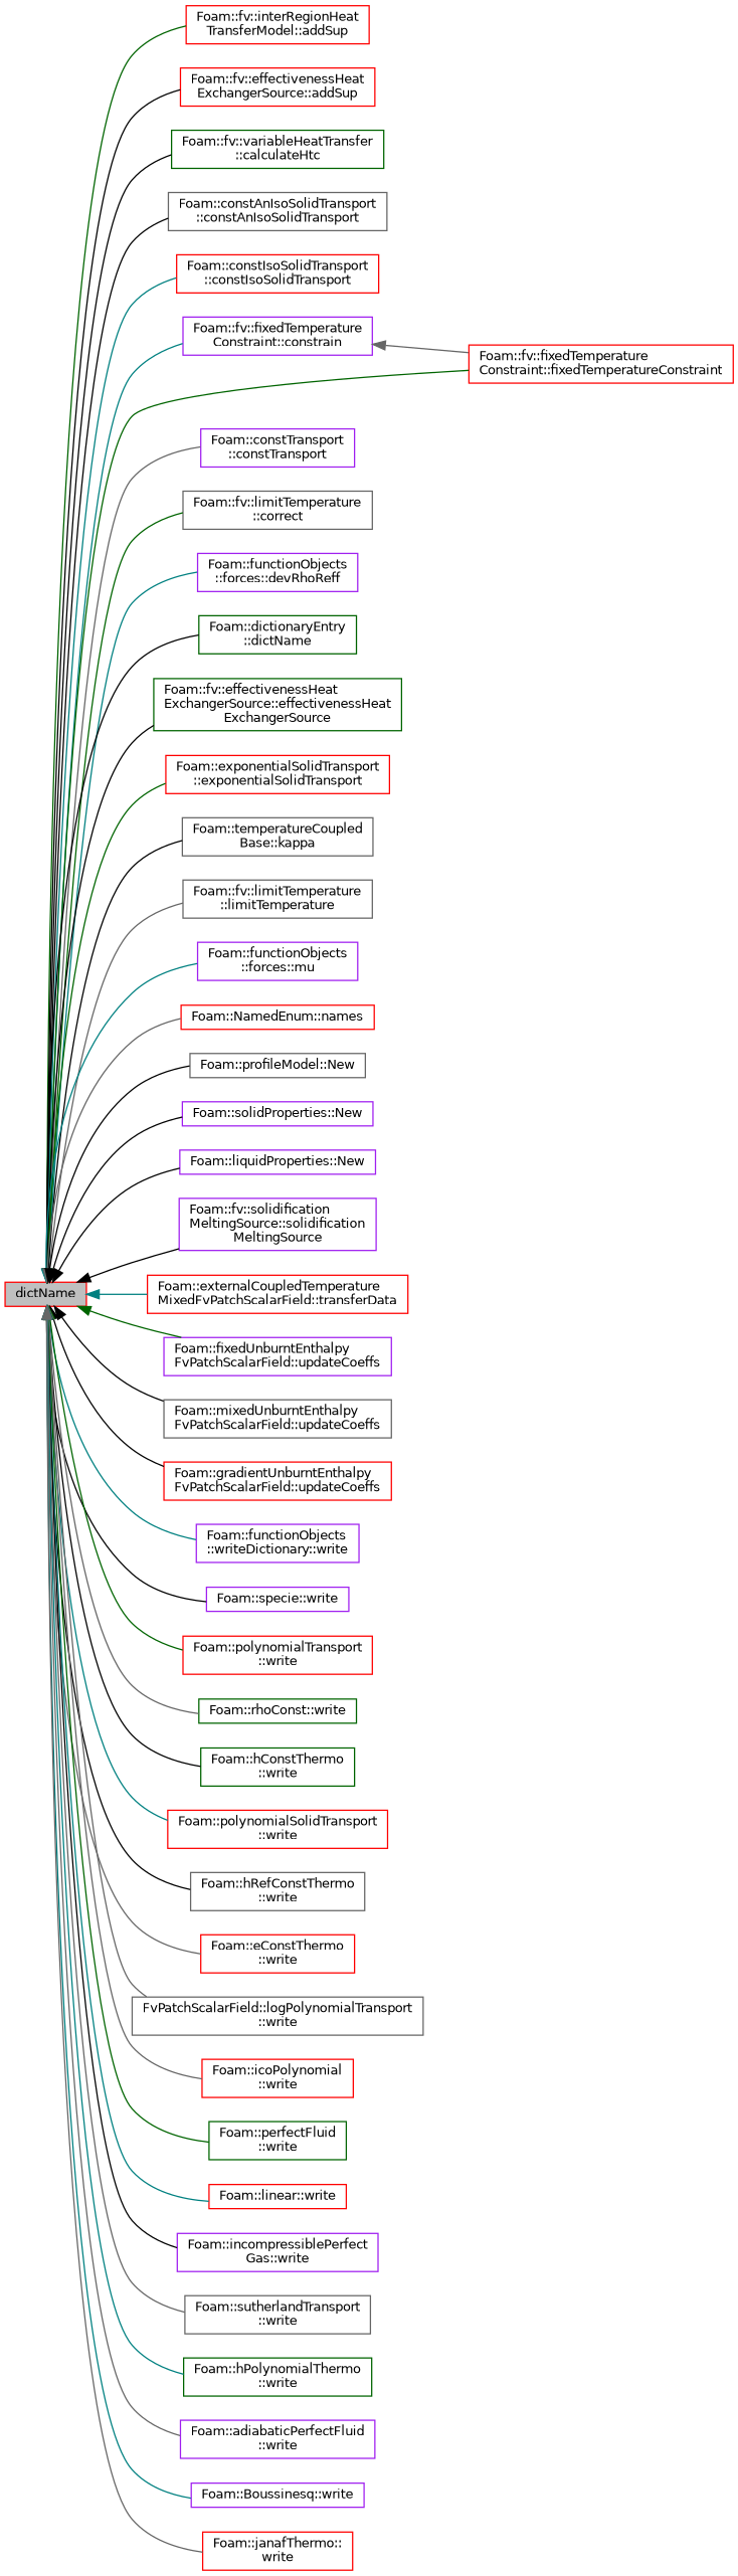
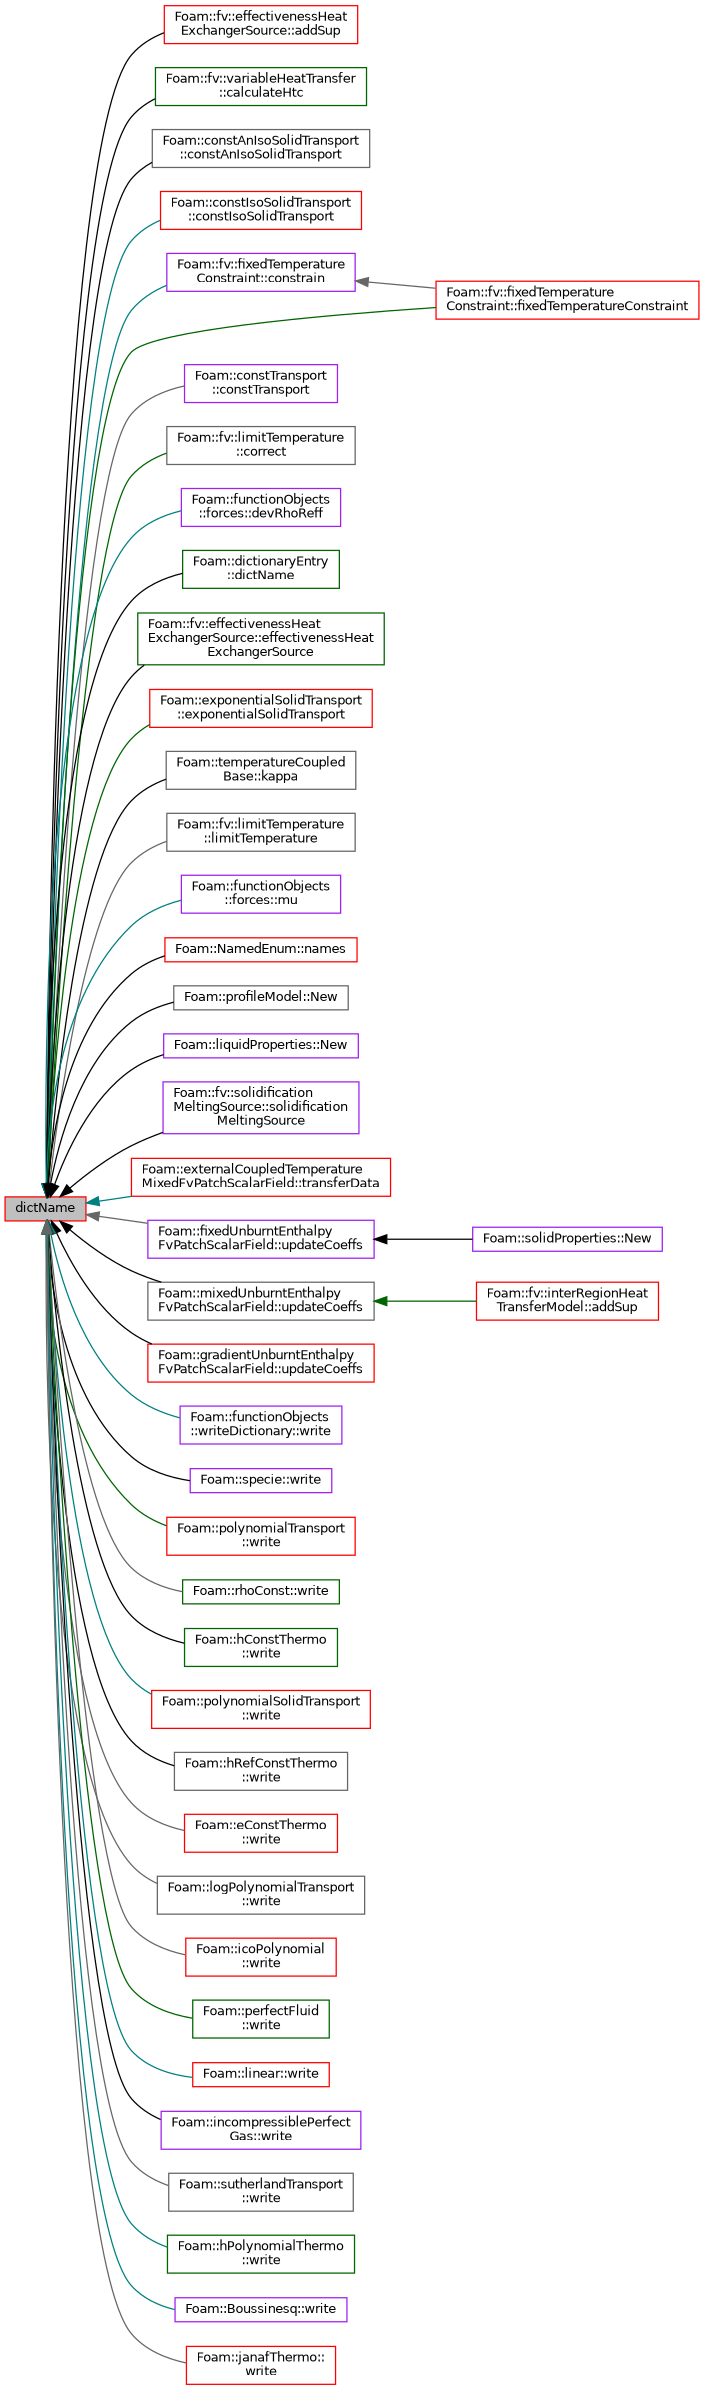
  digraph {
    rankdir=LR
    node [color=red fontname=Helvetica fontsize=10 shape=record]
    edge [color=black dir=back fontname=Helvetica fontsize=10 labelfontname=Helvetica labelfontsize=10 style=solid]
    n1 [fillcolor=grey75 fontcolor=black height=0.2 label=dictName style=filled width=0.4]
    n2 [height=0.2 label="Foam::fv::interRegionHeat\lTransferModel::addSup" width=0.4]
    n3 [height=0.2 label="Foam::fv::effectivenessHeat\lExchangerSource::addSup" width=0.4]
    n4 [color=darkgreen height=0.2 label="Foam::fv::variableHeatTransfer\l::calculateHtc" width=0.4]
    n5 [color=gray40 height=0.2 label="Foam::constAnIsoSolidTransport\l::constAnIsoSolidTransport" width=0.4]
    n6 [height=0.2 label="Foam::constIsoSolidTransport\l::constIsoSolidTransport" width=0.4]
    n7 [color=purple height=0.2 label="Foam::fv::fixedTemperature\lConstraint::constrain" width=0.4]
    n8 [height=0.2 label="Foam::fv::fixedTemperature\lConstraint::fixedTemperatureConstraint" width=0.4]
    n9 [color=purple height=0.2 label="Foam::constTransport\l::constTransport" width=0.4]
    n10 [color=gray40 height=0.2 label="Foam::fv::limitTemperature\l::correct" width=0.4]
    n11 [color=purple height=0.2 label="Foam::functionObjects\l::forces::devRhoReff" width=0.4]
    n12 [color=darkgreen height=0.2 label="Foam::dictionaryEntry\l::dictName" width=0.4]
    n13 [color=darkgreen height=0.2 label="Foam::fv::effectivenessHeat\lExchangerSource::effectivenessHeat\lExchangerSource" width=0.4]
    n14 [height=0.2 label="Foam::exponentialSolidTransport\l::exponentialSolidTransport" width=0.4]
    n15 [color=gray40 height=0.2 label="Foam::temperatureCoupled\lBase::kappa" width=0.4]
    n16 [color=gray40 height=0.2 label="Foam::fv::limitTemperature\l::limitTemperature" width=0.4]
    n17 [color=purple height=0.2 label="Foam::functionObjects\l::forces::mu" width=0.4]
    n18 [height=0.2 label="Foam::NamedEnum::names" width=0.4]
    n19 [color=gray40 height=0.2 label="Foam::profileModel::New" width=0.4]
    n20 [color=purple height=0.2 label="Foam::solidProperties::New" width=0.4]
    n21 [color=purple height=0.2 label="Foam::liquidProperties::New" width=0.4]
    n22 [color=purple height=0.2 label="Foam::fv::solidification\lMeltingSource::solidification\lMeltingSource" width=0.4]
    n23 [height=0.2 label="Foam::externalCoupledTemperature\lMixedFvPatchScalarField::transferData" width=0.4]
    n24 [color=purple height=0.2 label="Foam::fixedUnburntEnthalpy\lFvPatchScalarField::updateCoeffs" width=0.4]
    n25 [color=gray40 height=0.2 label="Foam::mixedUnburntEnthalpy\lFvPatchScalarField::updateCoeffs" width=0.4]
    n26 [height=0.2 label="Foam::gradientUnburntEnthalpy\lFvPatchScalarField::updateCoeffs" width=0.4]
    n27 [color=purple height=0.2 label="Foam::functionObjects\l::writeDictionary::write" width=0.4]
    n28 [color=purple height=0.2 label="Foam::specie::write" width=0.4]
    n29 [height=0.2 label="Foam::polynomialTransport\l::write" width=0.4]
    n30 [color=darkgreen height=0.2 label="Foam::rhoConst::write" width=0.4]
    n31 [color=darkgreen height=0.2 label="Foam::hConstThermo\l::write" width=0.4]
    n32 [height=0.2 label="Foam::polynomialSolidTransport\l::write" width=0.4]
    n33 [color=gray40 height=0.2 label="Foam::hRefConstThermo\l::write" width=0.4]
    n34 [height=0.2 label="Foam::eConstThermo\l::write" width=0.4]
-   n35 [color=gray40 height=0.2 label="FvPatchScalarField::logPolynomialTransport\l::write" width=0.4]
+   n35 [color=gray40 height=0.2 label="Foam::logPolynomialTransport\l::write" width=0.4]
    n36 [height=0.2 label="Foam::icoPolynomial\l::write" width=0.4]
    n37 [color=darkgreen height=0.2 label="Foam::perfectFluid\l::write" width=0.4]
    n38 [height=0.2 label="Foam::linear::write" width=0.4]
    n39 [color=purple height=0.2 label="Foam::incompressiblePerfect\lGas::write" width=0.4]
    n40 [color=gray40 height=0.2 label="Foam::sutherlandTransport\l::write" width=0.4]
    n41 [color=darkgreen height=0.2 label="Foam::hPolynomialThermo\l::write" width=0.4]
-   n42 [color=purple height=0.2 label="Foam::adiabaticPerfectFluid\l::write" width=0.4]
    n43 [color=purple height=0.2 label="Foam::Boussinesq::write" width=0.4]
    n44 [height=0.2 label="Foam::janafThermo::\lwrite" width=0.4]
-   n1 -> n2 [color=darkgreen]
+   n25 -> n2 [color=darkgreen]
    n1 -> n3
    n1 -> n4
    n1 -> n5
    n1 -> n6 [color=teal]
    n1 -> n7 [color=teal]
    n1 -> n8 [color=darkgreen]
    n1 -> n9 [color=gray40]
    n1 -> n10 [color=darkgreen]
    n1 -> n11 [color=teal]
    n1 -> n12
    n1 -> n13
    n1 -> n14 [color=darkgreen]
    n1 -> n15
    n1 -> n16 [color=gray40]
    n1 -> n17 [color=teal]
-   n1 -> n18 [color=gray40]
+   n1 -> n18
    n1 -> n19
-   n1 -> n20
+   n24 -> n20
    n1 -> n21
    n1 -> n22
    n1 -> n23 [color=teal]
-   n1 -> n24 [color=darkgreen]
+   n1 -> n24 [color=gray40]
    n1 -> n25
    n1 -> n26
    n1 -> n27 [color=teal]
    n1 -> n28
    n1 -> n29 [color=darkgreen]
    n1 -> n30 [color=gray40]
    n1 -> n31
    n1 -> n32 [color=teal]
    n1 -> n33
    n1 -> n34 [color=gray40]
    n1 -> n35 [color=gray40]
    n1 -> n36 [color=gray40]
    n1 -> n37 [color=darkgreen]
    n1 -> n38 [color=teal]
    n1 -> n39
    n1 -> n40 [color=gray40]
    n1 -> n41 [color=teal]
-   n1 -> n42 [color=gray40]
    n1 -> n43 [color=teal]
    n1 -> n44 [color=gray40]
    n7 -> n8 [color=gray40]
  }
